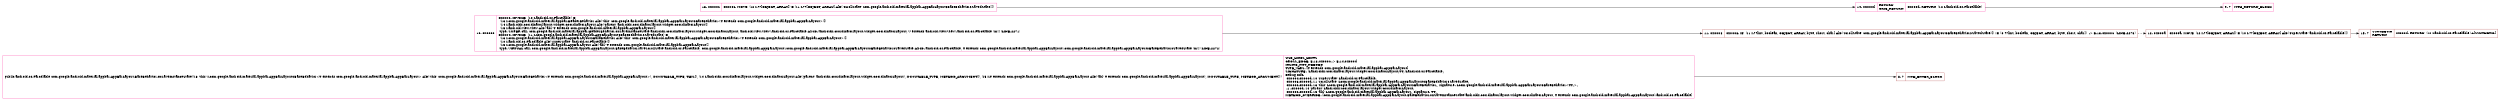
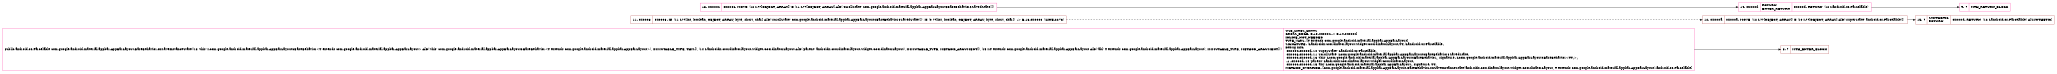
  digraph {
    rankdir=LR
    node [color=deeppink shape=record]
    n1 [color=brown label="{8\:\ ?|MTH_ENTER_BLOCK\l}"]
-   n2 [label="{10\:\ 0x0000|0x0000: INVOKE  (r0 I:android.os.Parcelable) = \l  (r3 I:com.google.android.material.appbar.HeaderBehavior A[D('this' com.google.android.material.appbar.AppBarLayout$BaseBehavior\<T extends com.google.android.material.appbar.AppBarLayout\>)])\l  (r4 I:androidx.coordinatorlayout.widget.CoordinatorLayout A[D('parent' androidx.coordinatorlayout.widget.CoordinatorLayout)])\l  (r5 I:android.view.View A[D('abl' T extends com.google.android.material.appbar.AppBarLayout)])\l type: SUPER call: com.google.android.material.appbar.HeaderBehavior.onSaveInstanceState(androidx.coordinatorlayout.widget.CoordinatorLayout, android.view.View):android.os.Parcelable A[MD:(androidx.coordinatorlayout.widget.CoordinatorLayout, V extends android.view.View):android.os.Parcelable (m)] (LINE:2271)\l0x0004: INVOKE  (r1 I:com.google.android.material.appbar.AppBarLayout$BaseBehavior$SavedState) = \l  (r3 I:com.google.android.material.appbar.AppBarLayout$BaseBehavior A[D('this' com.google.android.material.appbar.AppBarLayout$BaseBehavior\<T extends com.google.android.material.appbar.AppBarLayout\>)])\l  (r0 I:android.os.Parcelable A[D('superState' android.os.Parcelable)])\l  (r5 I:com.google.android.material.appbar.AppBarLayout A[D('abl' T extends com.google.android.material.appbar.AppBarLayout)])\l type: VIRTUAL call: com.google.android.material.appbar.AppBarLayout.BaseBehavior.saveScrollState(android.os.Parcelable, com.google.android.material.appbar.AppBarLayout):com.google.android.material.appbar.AppBarLayout$BaseBehavior$SavedState A[MD:(android.os.Parcelable, T extends com.google.android.material.appbar.AppBarLayout):com.google.android.material.appbar.AppBarLayout$BaseBehavior$SavedState (m)] (LINE:2272)\l}"]
    n3 [color=brown label="{11\:\ 0x0008|0x0008: IF  (r1 I:??[int, boolean, OBJECT, ARRAY, byte, short, char] A[D('scrollState' com.google.android.material.appbar.AppBarLayout$BaseBehavior$SavedState)]) != (0 ??[int, boolean, OBJECT, ARRAY, byte, short, char])  \-\> B:13:0x000c  (LINE:2273)\l}"]
    n4 [color=brown label="{12\:\ 0x000a|0x000a: MOVE  (r2 I:??[OBJECT, ARRAY]) = (r0 I:??[OBJECT, ARRAY] A[D('superState' android.os.Parcelable)]) \l}"]
    n5 [color=brown label="{15\:\ ?|SYNTHETIC\lRETURN\l|0x000d: RETURN  (r2 I:android.os.Parcelable) A[SYNTHETIC]\l}"]
    n6 [label="{13\:\ 0x000c|0x000c: MOVE  (r2 I:??[OBJECT, ARRAY]) = (r1 I:??[OBJECT, ARRAY] A[D('scrollState' com.google.android.material.appbar.AppBarLayout$BaseBehavior$SavedState)]) \l}"]
-   n7 [label="{14\:\ 0x000d|RETURN\lORIG_RETURN\l|0x000d: RETURN  (r2 I:android.os.Parcelable) \l}"]
+   n7 [label="{14\:\ 0x000d|RETURN\lENTER_RETURN\l|0x000d: RETURN  (r2 I:android.os.Parcelable) \l}"]
    n8 [label="{9\:\ ?|MTH_RETURN_BLOCK\l}"]
    n9 [label="{public android.os.Parcelable com.google.android.material.appbar.AppBarLayout.BaseBehavior.onSaveInstanceState((r3 'this' I:com.google.android.material.appbar.AppBarLayout$BaseBehavior\<T extends com.google.android.material.appbar.AppBarLayout\> A[D('this' com.google.android.material.appbar.AppBarLayout$BaseBehavior\<T extends com.google.android.material.appbar.AppBarLayout\>), IMMUTABLE_TYPE, THIS]), (r4 I:androidx.coordinatorlayout.widget.CoordinatorLayout A[D('parent' androidx.coordinatorlayout.widget.CoordinatorLayout), IMMUTABLE_TYPE, METHOD_ARGUMENT]), (r5 I:T extends com.google.android.material.appbar.AppBarLayout A[D('abl' T extends com.google.android.material.appbar.AppBarLayout), IMMUTABLE_TYPE, METHOD_ARGUMENT]))  | USE_LINES_HINTS\lCROSS_EDGE: B:13:0x000c \-\> B:14:0x000d\lINLINE_NOT_NEEDED\lTYPE_VARS: [T extends com.google.android.material.appbar.AppBarLayout]\lSIGNATURE: (Landroidx\/coordinatorlayout\/widget\/CoordinatorLayout;TT;)Landroid\/os\/Parcelable;\lDebug Info:\l  0x0004\-0x000d: r0 'superState' Landroid\/os\/Parcelable;\l  0x0008\-0x000d: r1 'scrollState' Lcom\/google\/android\/material\/appbar\/AppBarLayout$BaseBehavior$SavedState;\l  0x0000\-0x000d: r3 'this' Lcom\/google\/android\/material\/appbar\/AppBarLayout$BaseBehavior;, signature: Lcom\/google\/android\/material\/appbar\/AppBarLayout$BaseBehavior\<TT;\>;\l  \-1 \-0x000d: r4 'parent' Landroidx\/coordinatorlayout\/widget\/CoordinatorLayout;\l  0x0000\-0x000d: r5 'abl' Lcom\/google\/android\/material\/appbar\/AppBarLayout;, signature: TT;\lMETHOD_OVERRIDE: [com.google.android.material.appbar.AppBarLayout.BaseBehavior.onSaveInstanceState(androidx.coordinatorlayout.widget.CoordinatorLayout, T extends com.google.android.material.appbar.AppBarLayout):android.os.Parcelable]\l}"]
-   n2 -> n3
    n3 -> n4 [style=dashed]
    n4 -> n5
    n6 -> n7
    n7 -> n8
    n9 -> n1
  }
